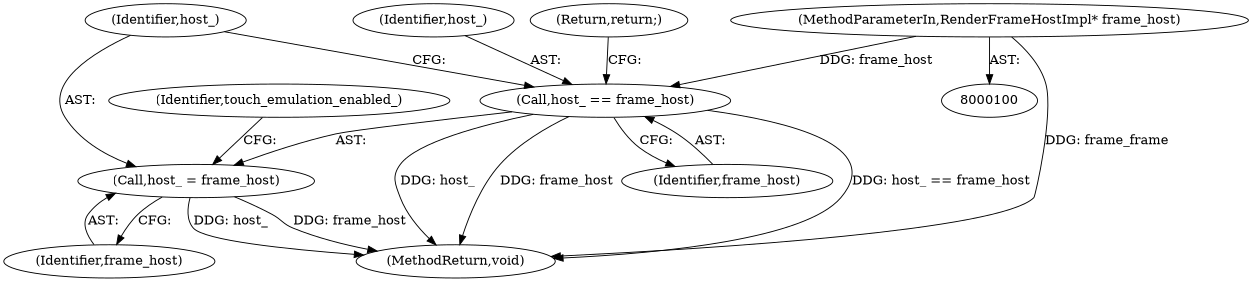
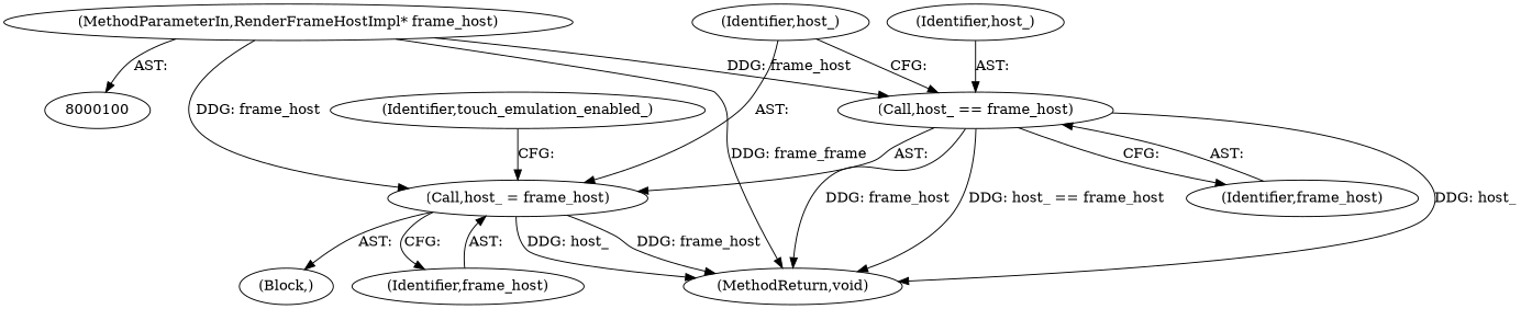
  digraph {
    n1 [label="(Call,host_ == frame_host)"]
    n2 [label="(Call,host_ = frame_host)"]
    n3 [label="(MethodReturn,void)"]
    n4 [label="(Identifier,frame_host)"]
+   n5 [label="(Block,)"]
    n6 [label="(Identifier,frame_host)"]
    n7 [label="(MethodParameterIn,RenderFrameHostImpl* frame_host)"]
    n8 [label=8000100]
    n9 [label="(Identifier,touch_emulation_enabled_)"]
    n10 [label="(Identifier,host_)"]
    n11 [label="(Identifier,host_)"]
-   n12 [label="(Return,return;)"]
    n1 -> n2 [label="AST: "]
    n1 -> n3 [label="DDG: frame_host"]
    n1 -> n3 [label="DDG: host_ == frame_host"]
    n1 -> n3 [label="DDG: host_"]
    n1 -> n4 [label="CFG: "]
    n2 -> n3 [label="DDG: frame_host"]
    n2 -> n3 [label="DDG: host_"]
+   n2 -> n5 [label="AST: "]
    n2 -> n6 [label="CFG: "]
    n4 -> n1 [label="AST: "]
    n6 -> n2 [label="AST: "]
    n7 -> n1 [label="DDG: frame_host"]
+   n7 -> n2 [label="DDG: frame_host"]
    n7 -> n3 [label="DDG: frame_frame"]
    n7 -> n8 [label="AST: "]
    n9 -> n2 [label="CFG: "]
    n10 -> n1 [label="AST: "]
    n11 -> n1 [label="CFG: "]
    n11 -> n2 [label="AST: "]
-   n12 -> n1 [label="CFG: "]
  }
